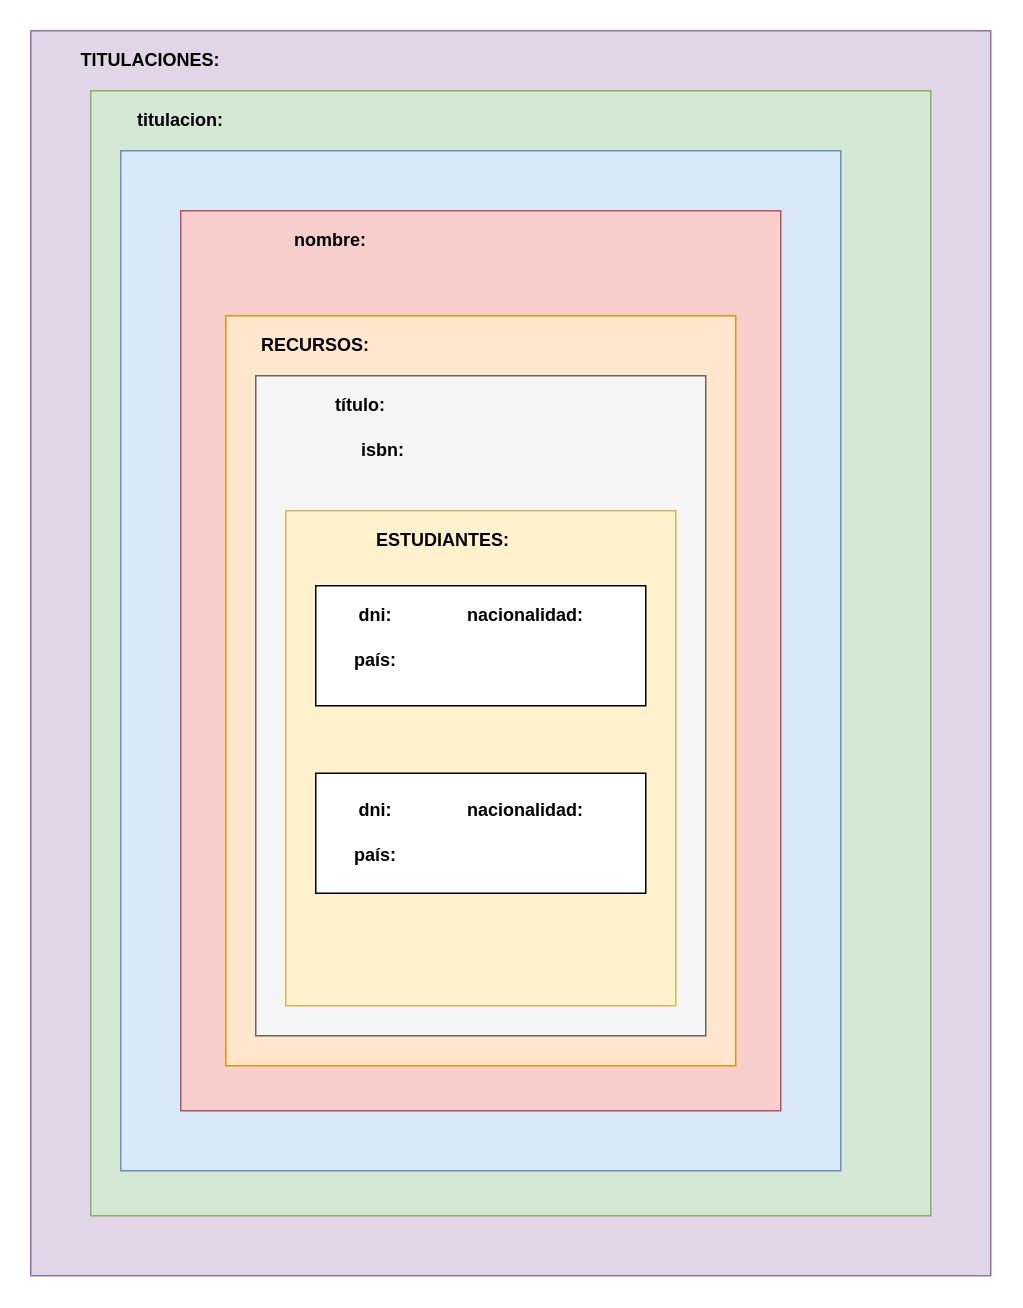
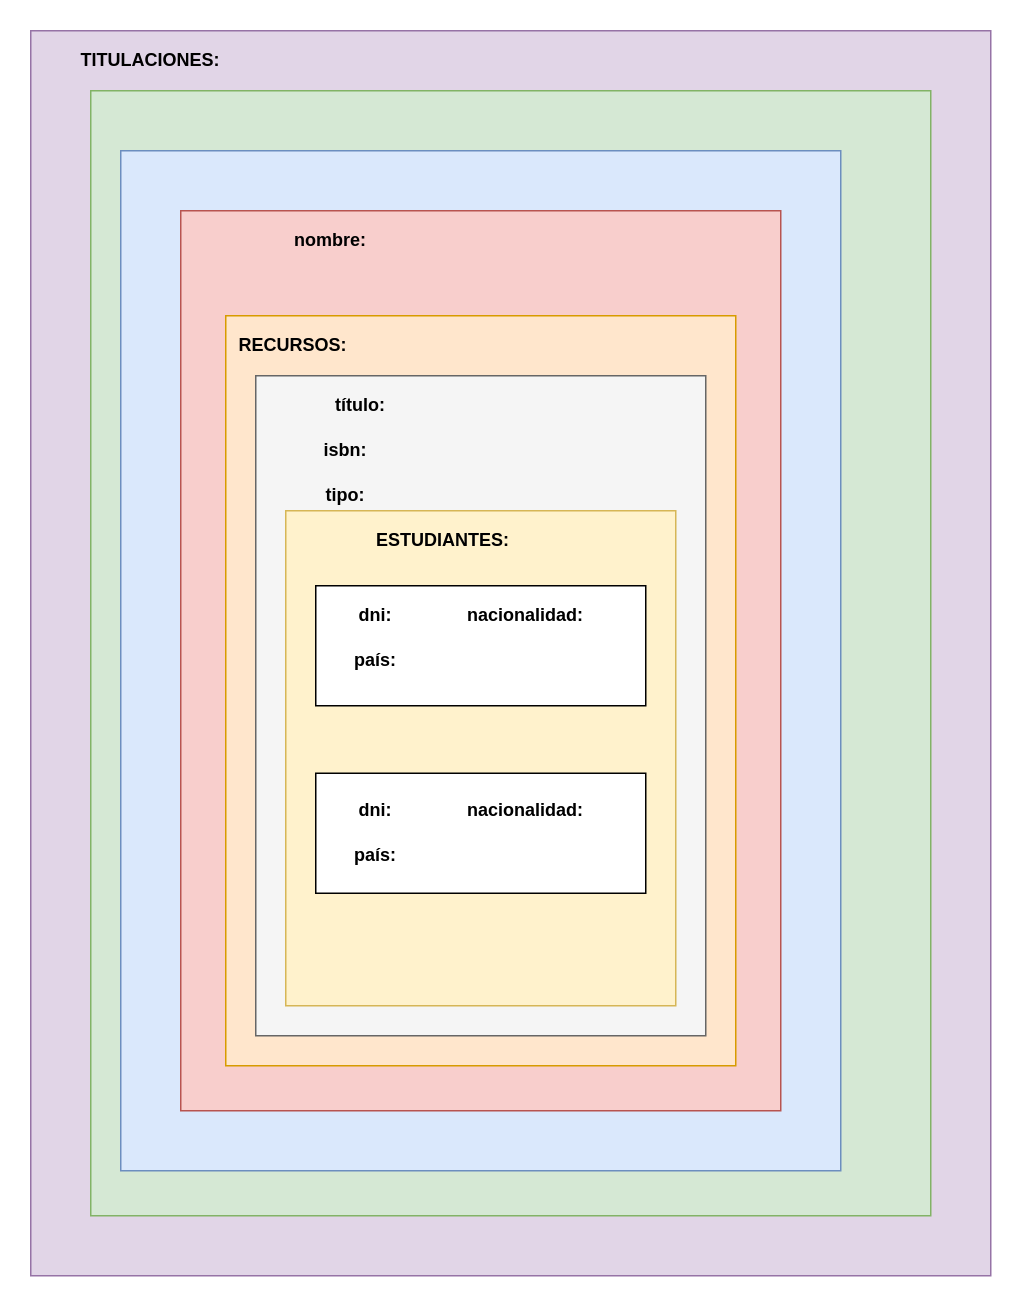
  <mxCell id="0" />
  <mxCell id="1" parent="0" />
  <mxCell id="2" value="" style="rounded=0;whiteSpace=wrap;html=1;" parent="1" vertex="1"><mxGeometry x="290" y="410" width="120" height="60" as="geometry" /></mxCell>
  <mxCell id="3" value="" style="rounded=0;whiteSpace=wrap;html=1;fillColor=#e1d5e7;strokeColor=#9673a6;" parent="1" vertex="1"><mxGeometry x="20" y="20" width="640" height="830" as="geometry" /></mxCell>
  <mxCell id="4" value="TITULACIONES:" style="text;html=1;strokeColor=none;fillColor=none;align=center;verticalAlign=middle;whiteSpace=wrap;rounded=0;fontStyle=1" parent="1" vertex="1"><mxGeometry x="70" y="30" width="60" height="20" as="geometry" /></mxCell>
  <mxCell id="5" value="" style="rounded=0;whiteSpace=wrap;html=1;fillColor=#d5e8d4;strokeColor=#82b366;" parent="1" vertex="1"><mxGeometry x="60" y="60" width="560" height="750" as="geometry" /></mxCell>
- <mxCell id="6" value="titulacion:" style="text;html=1;strokeColor=none;fillColor=none;align=center;verticalAlign=middle;whiteSpace=wrap;rounded=0;fontStyle=1" parent="1" vertex="1"><mxGeometry x="90" y="70" width="60" height="20" as="geometry" /></mxCell>
  <mxCell id="7" value="" style="rounded=0;whiteSpace=wrap;html=1;fillColor=#dae8fc;strokeColor=#6c8ebf;" parent="1" vertex="1"><mxGeometry x="80" y="100" width="480" height="680" as="geometry" /></mxCell>
  <mxCell id="8" value="" style="rounded=0;whiteSpace=wrap;html=1;fillColor=#f8cecc;strokeColor=#b85450;" parent="1" vertex="1"><mxGeometry x="120" y="140" width="400" height="600" as="geometry" /></mxCell>
  <mxCell id="9" value="nombre:" style="text;html=1;strokeColor=none;fillColor=none;align=center;verticalAlign=middle;whiteSpace=wrap;rounded=0;fontStyle=1" parent="1" vertex="1"><mxGeometry x="190" y="150" width="60" height="20" as="geometry" /></mxCell>
  <mxCell id="10" value="" style="rounded=0;whiteSpace=wrap;html=1;fillColor=#ffe6cc;strokeColor=#d79b00;" vertex="1" parent="1"><mxGeometry x="150" y="210" width="340" height="500" as="geometry" /></mxCell>
- <mxCell id="11" value="RECURSOS:" style="text;html=1;strokeColor=none;fillColor=none;align=center;verticalAlign=middle;whiteSpace=wrap;rounded=0;fontStyle=1" vertex="1" parent="1"><mxGeometry x="180" y="220" width="60" height="20" as="geometry" /></mxCell>
+ <mxCell id="11" value="RECURSOS:" style="text;html=1;strokeColor=none;fillColor=none;align=center;verticalAlign=middle;whiteSpace=wrap;rounded=0;fontStyle=1" vertex="1" parent="1"><mxGeometry x="165" y="220" width="60" height="20" as="geometry" /></mxCell>
  <mxCell id="12" value="" style="rounded=0;whiteSpace=wrap;html=1;fillColor=#f5f5f5;strokeColor=#666666;fontColor=#333333;" vertex="1" parent="1"><mxGeometry x="170" y="250" width="300" height="440" as="geometry" /></mxCell>
  <mxCell id="13" value="título:" style="text;html=1;strokeColor=none;fillColor=none;align=center;verticalAlign=middle;whiteSpace=wrap;rounded=0;fontStyle=1" vertex="1" parent="1"><mxGeometry x="210" y="260" width="60" height="20" as="geometry" /></mxCell>
- <mxCell id="14" value="isbn:" style="text;html=1;strokeColor=none;fillColor=none;align=center;verticalAlign=middle;whiteSpace=wrap;rounded=0;fontStyle=1" vertex="1" parent="1"><mxGeometry x="225" y="290" width="60" height="20" as="geometry" /></mxCell>
+ <mxCell id="14" value="isbn:" style="text;html=1;strokeColor=none;fillColor=none;align=center;verticalAlign=middle;whiteSpace=wrap;rounded=0;fontStyle=1" vertex="1" parent="1"><mxGeometry x="200" y="290" width="60" height="20" as="geometry" /></mxCell>
+ <mxCell id="15" value="tipo:" style="text;html=1;strokeColor=none;fillColor=none;align=center;verticalAlign=middle;whiteSpace=wrap;rounded=0;fontStyle=1" vertex="1" parent="1"><mxGeometry x="200" y="320" width="60" height="20" as="geometry" /></mxCell>
  <mxCell id="16" value="" style="rounded=0;whiteSpace=wrap;html=1;fillColor=#fff2cc;strokeColor=#d6b656;" vertex="1" parent="1"><mxGeometry x="190" y="340" width="260" height="330" as="geometry" /></mxCell>
  <mxCell id="17" value="ESTUDIANTES:" style="text;html=1;strokeColor=none;fillColor=none;align=center;verticalAlign=middle;whiteSpace=wrap;rounded=0;fontStyle=1" vertex="1" parent="1"><mxGeometry x="265" y="350" width="60" height="20" as="geometry" /></mxCell>
  <mxCell id="18" value="" style="rounded=0;whiteSpace=wrap;html=1;" vertex="1" parent="1"><mxGeometry x="210" y="390" width="220" height="80" as="geometry" /></mxCell>
  <mxCell id="19" value="" style="rounded=0;whiteSpace=wrap;html=1;" vertex="1" parent="1"><mxGeometry x="210" y="515" width="220" height="80" as="geometry" /></mxCell>
  <mxCell id="20" value="dni:" style="text;html=1;strokeColor=none;fillColor=none;align=center;verticalAlign=middle;whiteSpace=wrap;rounded=0;fontStyle=1" vertex="1" parent="1"><mxGeometry x="220" y="400" width="60" height="20" as="geometry" /></mxCell>
  <mxCell id="21" value="nacionalidad:" style="text;html=1;strokeColor=none;fillColor=none;align=center;verticalAlign=middle;whiteSpace=wrap;rounded=0;fontStyle=1" vertex="1" parent="1"><mxGeometry x="320" y="400" width="60" height="20" as="geometry" /></mxCell>
  <mxCell id="22" value="país:" style="text;html=1;strokeColor=none;fillColor=none;align=center;verticalAlign=middle;whiteSpace=wrap;rounded=0;fontStyle=1" vertex="1" parent="1"><mxGeometry x="220" y="430" width="60" height="20" as="geometry" /></mxCell>
  <mxCell id="23" value="dni:" style="text;html=1;strokeColor=none;fillColor=none;align=center;verticalAlign=middle;whiteSpace=wrap;rounded=0;fontStyle=1" vertex="1" parent="1"><mxGeometry x="220" y="530" width="60" height="20" as="geometry" /></mxCell>
  <mxCell id="24" value="nacionalidad:" style="text;html=1;strokeColor=none;fillColor=none;align=center;verticalAlign=middle;whiteSpace=wrap;rounded=0;fontStyle=1" vertex="1" parent="1"><mxGeometry x="320" y="530" width="60" height="20" as="geometry" /></mxCell>
  <mxCell id="25" value="país:" style="text;html=1;strokeColor=none;fillColor=none;align=center;verticalAlign=middle;whiteSpace=wrap;rounded=0;fontStyle=1" vertex="1" parent="1"><mxGeometry x="220" y="560" width="60" height="20" as="geometry" /></mxCell>
